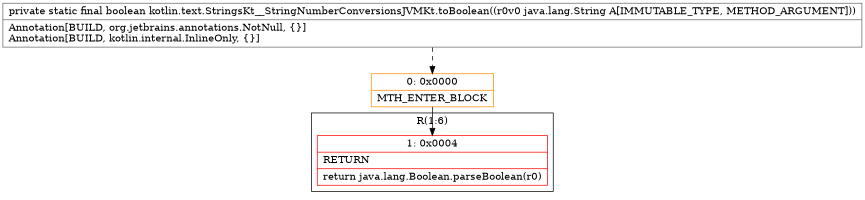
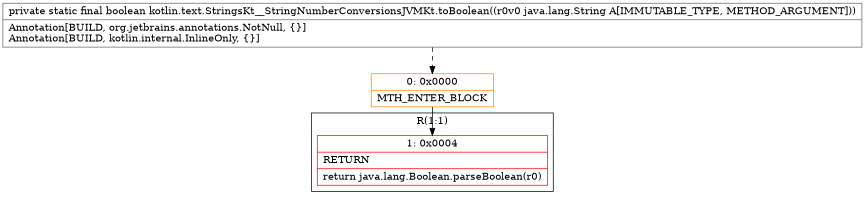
  digraph {
    node [shape=record]
    n1 [color=red label="{1\:\ 0x0004|RETURN\l|return java.lang.Boolean.parseBoolean(r0)\l}"]
    n2 [color=darkorange label="{0\:\ 0x0000|MTH_ENTER_BLOCK\l}"]
    n3 [label="{private static final boolean kotlin.text.StringsKt__StringNumberConversionsJVMKt.toBoolean((r0v0 java.lang.String A[IMMUTABLE_TYPE, METHOD_ARGUMENT]))  | Annotation[BUILD, org.jetbrains.annotations.NotNull, \{\}]\lAnnotation[BUILD, kotlin.internal.InlineOnly, \{\}]\l}" color=gray40]
    subgraph cluster_1 {
-     label="R(1:6)"
+     label="R(1:1)"
      n1
    }
    n2 -> n1 [style=solid]
    n3 -> n2 [style=dashed]
  }
